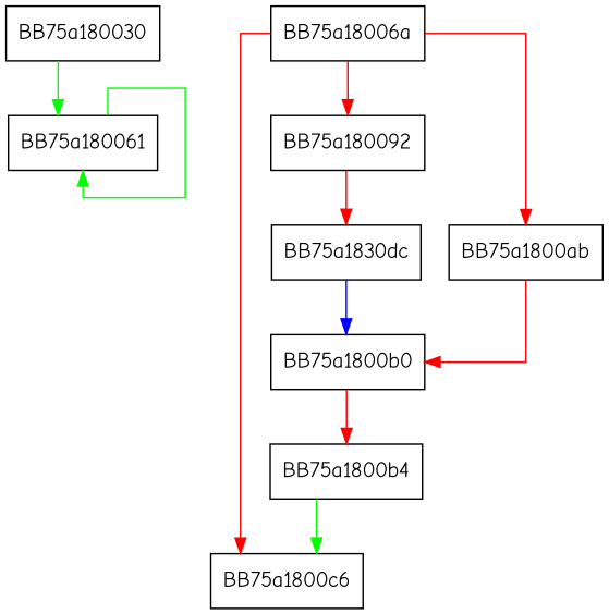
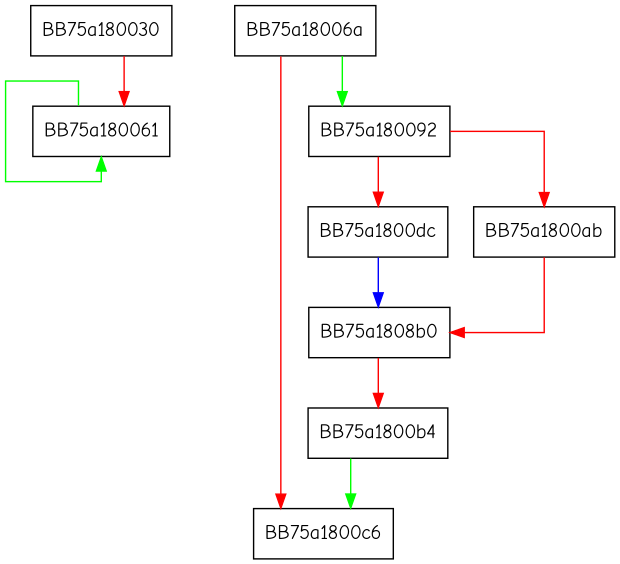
  digraph {
    fontname="Comic Neue"
    splines=ortho
    node [fontname="Comic Neue" shape=box]
    edge [color=red fontname="Comic Neue"]
    BB75a180030
    BB75a180061
    BB75a18006a
    BB75a1800c6
    BB75a180092
-   BB75a1800dc [label=BB75a1830dc]
+   BB75a1800dc
    BB75a1800ab
-   BB75a1800b0
+   BB75a1800b0 [label=BB75a1808b0]
    BB75a1800b4
-   BB75a180030 -> BB75a180061 [color=green]
+   BB75a180030 -> BB75a180061
    BB75a180061 -> BB75a180061 [color=green]
    BB75a18006a -> BB75a1800c6
-   BB75a18006a -> BB75a180092
+   BB75a18006a -> BB75a180092 [color=green]
    BB75a180092 -> BB75a1800dc
-   BB75a18006a -> BB75a1800ab
+   BB75a180092 -> BB75a1800ab
    BB75a1800dc -> BB75a1800b0 [color=blue]
    BB75a1800ab -> BB75a1800b0
    BB75a1800b0 -> BB75a1800b4
    BB75a1800b4 -> BB75a1800c6 [color=green]
  }
